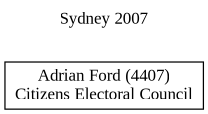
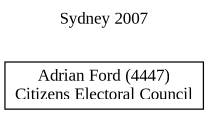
  digraph {
    label="Sydney 2007"
    labelloc=t
    mclimit=10
    fontname="Liberation Serif"
-   n1 [label="Adrian Ford (4407)\nCitizens Electoral Council" shape=box fontname="Liberation Serif"]
+   n1 [label="Adrian Ford (4447)\nCitizens Electoral Council" shape=box fontname="Liberation Serif"]
  }
